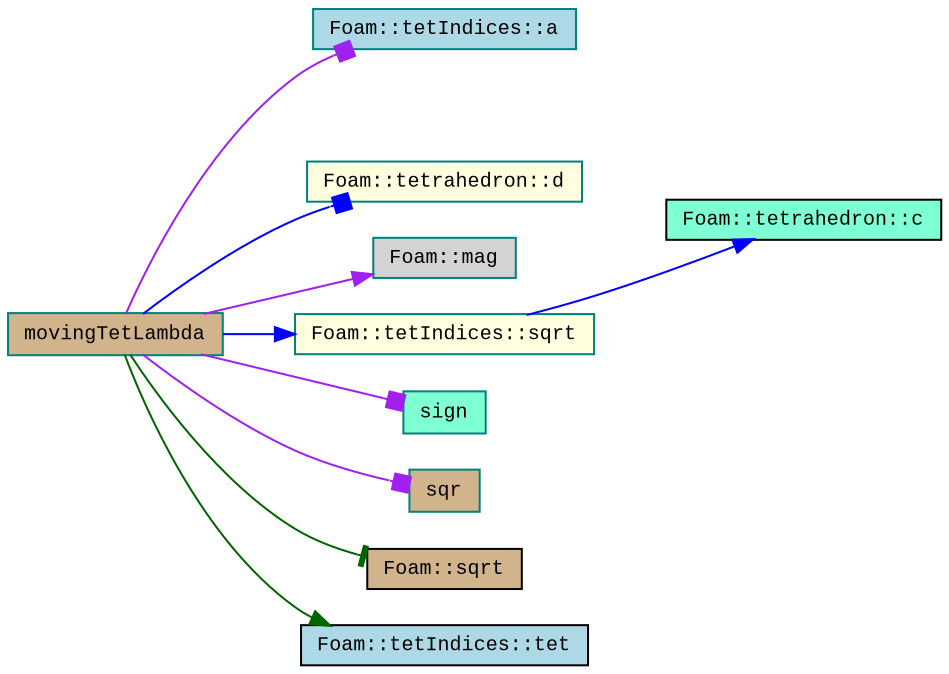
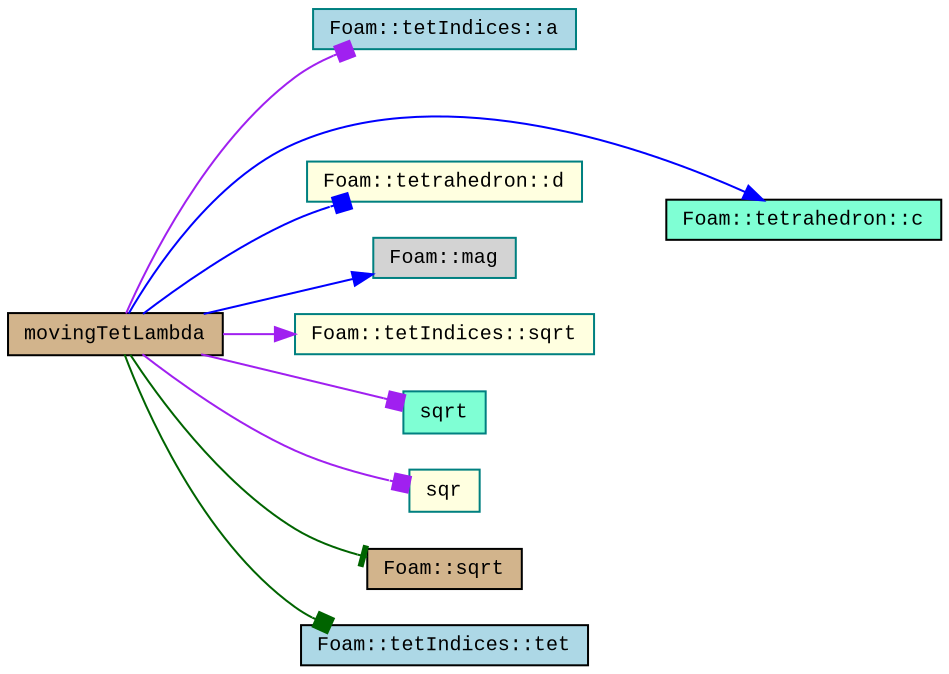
  digraph {
    fontname="Liberation Mono"
    rankdir=LR
    node [color=teal fillcolor=tan fontname="Liberation Mono" fontsize=10 shape=record style=filled]
    edge [arrowhead=box color=purple fontname="Liberation Mono" fontsize=10 labelfontname=FreeSans labelfontsize=10 style=solid]
-   n1 [fontcolor=black height=0.2 label=movingTetLambda width=0.4]
+   n1 [color=black fontcolor=black height=0.2 label=movingTetLambda width=0.4]
    n2 [fillcolor=lightblue height=0.2 label="Foam::tetIndices::a" width=0.4]
    n3 [color=black fillcolor=aquamarine height=0.2 label="Foam::tetrahedron::c" width=0.4]
    n4 [fillcolor=lightyellow height=0.2 label="Foam::tetrahedron::d" width=0.4]
    n5 [fillcolor=lightgrey height=0.2 label="Foam::mag" width=0.4]
    n6 [fillcolor=lightyellow height=0.2 label="Foam::tetIndices::sqrt" width=0.4]
-   n7 [fillcolor=aquamarine height=0.2 label=sign width=0.4]
-   n8 [height=0.2 label=sqr width=0.4]
+   n7 [fillcolor=aquamarine height=0.2 label=sqrt width=0.4]
+   n8 [fillcolor=lightyellow height=0.2 label=sqr width=0.4]
    n9 [color=black height=0.2 label="Foam::sqrt" width=0.4]
    n10 [color=black fillcolor=lightblue height=0.2 label="Foam::tetIndices::tet" width=0.4]
    n1 -> n2
-   n6 -> n3 [arrowhead=normal color=blue]
+   n1 -> n3 [arrowhead=normal color=blue]
    n1 -> n4 [color=blue]
-   n1 -> n5 [arrowhead=normal]
-   n1 -> n6 [arrowhead=normal color=blue]
+   n1 -> n5 [arrowhead=normal color=blue]
+   n1 -> n6 [arrowhead=normal]
    n1 -> n7
    n1 -> n8
    n1 -> n9 [arrowhead=tee color=darkgreen]
-   n1 -> n10 [arrowhead=normal color=darkgreen]
+   n1 -> n10 [color=darkgreen]
  }
